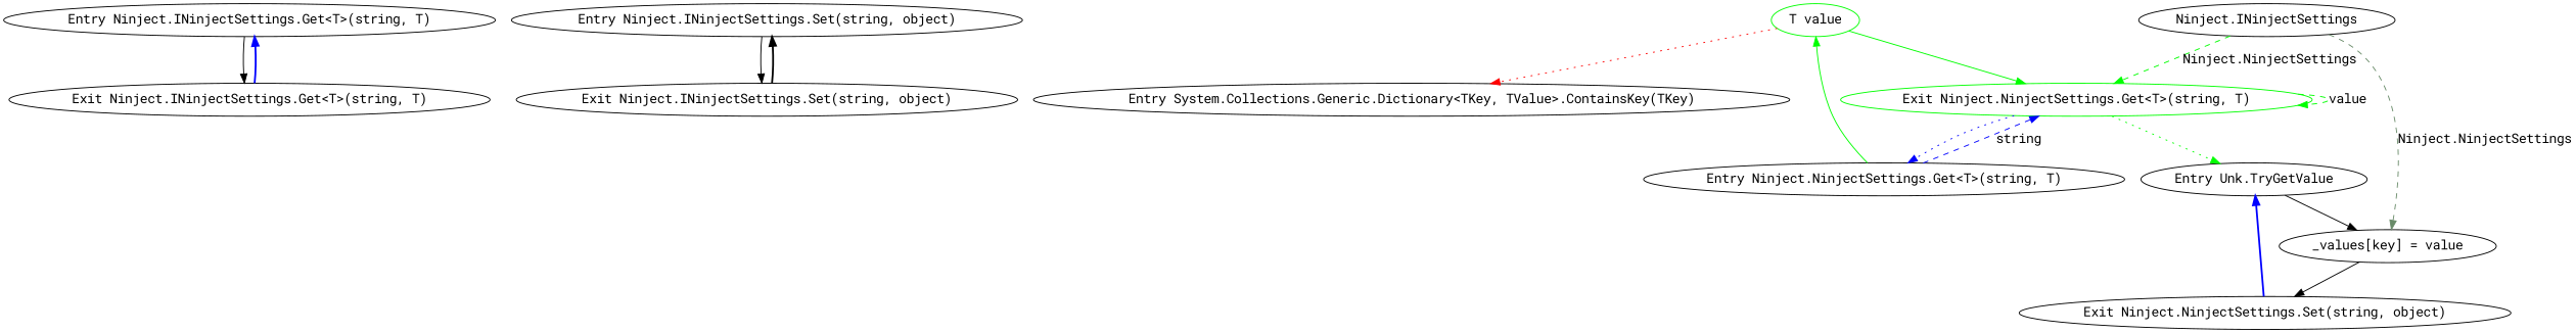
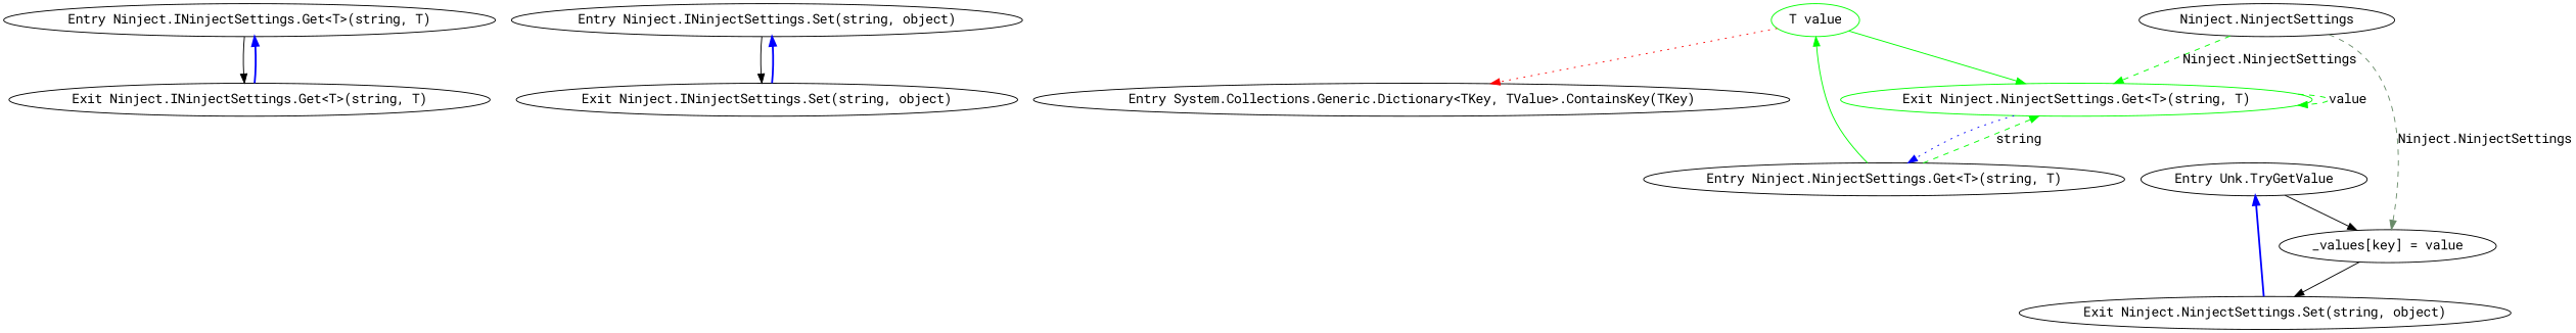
  digraph {
    fontname="Roboto Mono"
    node [cluster="Ninject.NinjectSettings.Get<T>(string, T)" fontname="Roboto Mono" file="NinjectSettings.cs"]
    edge [fontname="Roboto Mono" style=solid color=green]
    n1 [cluster="Ninject.INinjectSettings.Get<T>(string, T)" label="Entry Ninject.INinjectSettings.Get<T>(string, T)" span="92-92" file=""]
    n2 [cluster="Ninject.INinjectSettings.Get<T>(string, T)" label="Exit Ninject.INinjectSettings.Get<T>(string, T)" span="92-92" file=""]
    n3 [cluster="Ninject.INinjectSettings.Set(string, object)" label="Entry Ninject.INinjectSettings.Set(string, object)" span="99-99" file=""]
    n4 [cluster="Ninject.INinjectSettings.Set(string, object)" label="Exit Ninject.INinjectSettings.Set(string, object)" span="99-99" file=""]
    n5 [cluster="System.Collections.Generic.Dictionary<TKey, TValue>.ContainsKey(TKey)" label="Entry System.Collections.Generic.Dictionary<TKey, TValue>.ContainsKey(TKey)" span="0-0"]
    n6 [label="Entry Ninject.NinjectSettings.Get<T>(string, T)" span="133-133"]
    n7 [color=green community=0 label="T value" span="135-135"]
    n8 [color=green community=0 label="Exit Ninject.NinjectSettings.Get<T>(string, T)" span="133-133"]
    n9 [cluster="Unk.TryGetValue" label="Entry Unk.TryGetValue"]
    n10 [cluster="Ninject.NinjectSettings.Set(string, object)" label="_values[key] = value" span="145-145"]
    n11 [cluster="Ninject.NinjectSettings.Set(string, object)" label="Exit Ninject.NinjectSettings.Set(string, object)" span="143-143"]
-   n12 [label="Ninject.INinjectSettings" cluster=""]
+   n12 [label="Ninject.NinjectSettings" cluster=""]
    n1 -> n2 [color=""]
    n2 -> n1 [color=blue style=bold]
    n3 -> n4 [color=""]
-   n4 -> n3 [color=black style=bold]
+   n4 -> n3 [color=blue style=bold]
    n6 -> n7
-   n6 -> n8 [color=blue label=string style=dashed]
+   n6 -> n8 [label=string style=dashed]
    n7 -> n5 [color=red style=dotted]
    n7 -> n8
    n8 -> n6 [color=blue style=dotted]
    n8 -> n8 [label=value style=dashed]
-   n8 -> n9 [style=dotted]
    n9 -> n10 [color=""]
    n10 -> n11 [color=""]
    n11 -> n9 [color=blue style=bold]
    n12 -> n8 [label="Ninject.NinjectSettings" style=dashed]
    n12 -> n10 [color=darkseagreen4 label="Ninject.NinjectSettings" style=dashed]
  }
